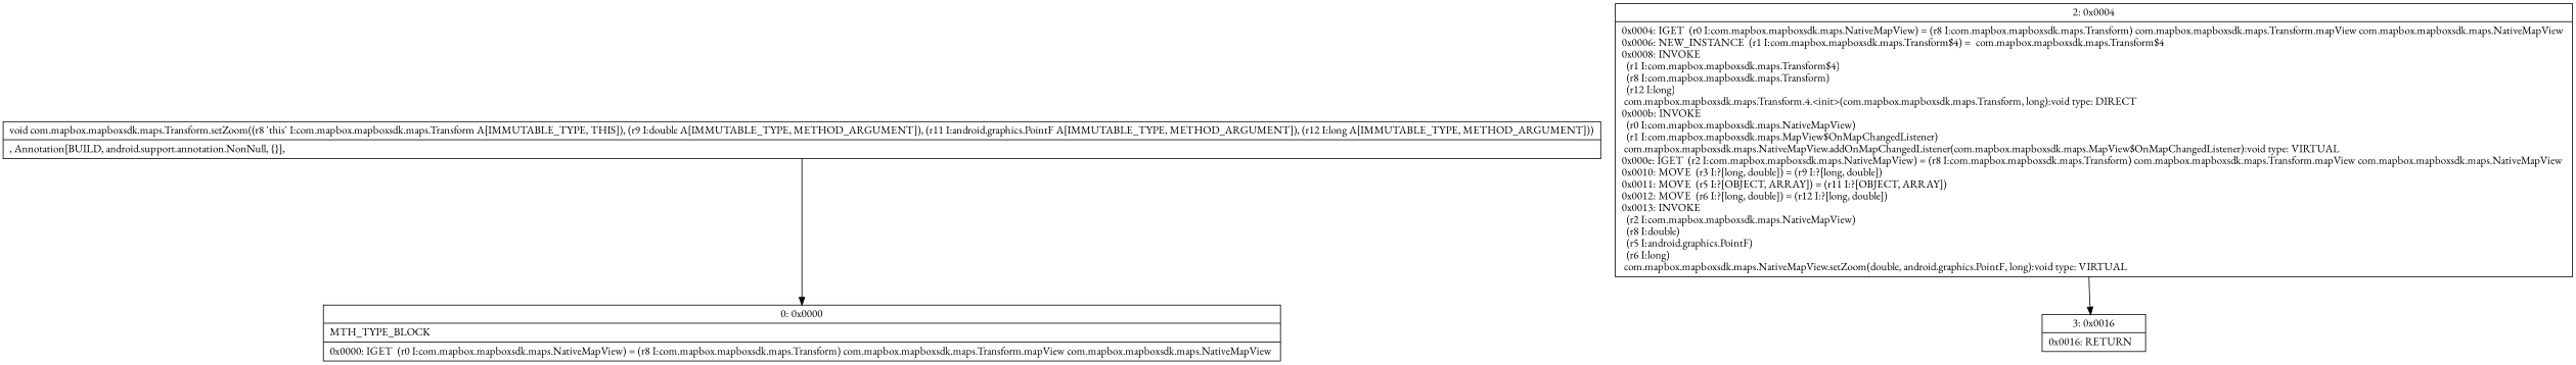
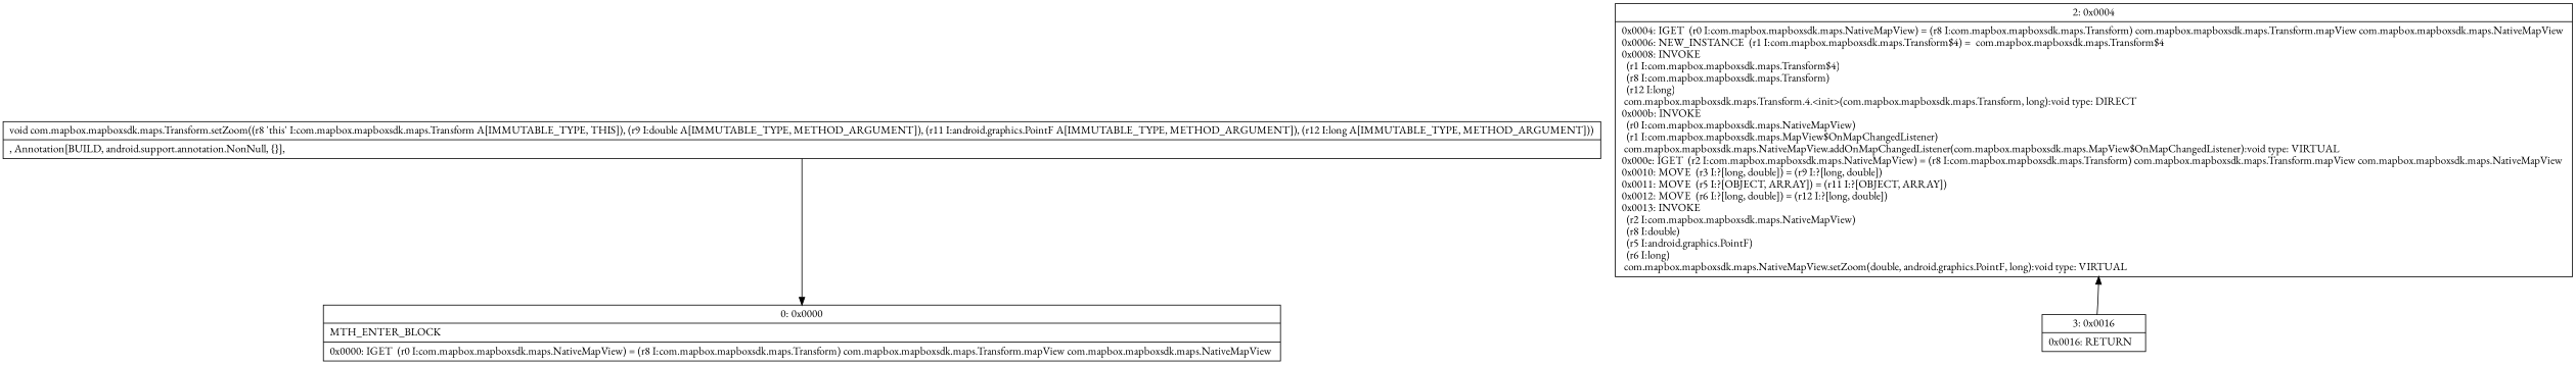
  digraph {
    fontname="EB Garamond"
    node [fontname="EB Garamond" shape=record]
    edge [fontname="EB Garamond"]
-   n1 [label="{0\:\ 0x0000|MTH_TYPE_BLOCK\l|0x0000: IGET  (r0 I:com.mapbox.mapboxsdk.maps.NativeMapView) = (r8 I:com.mapbox.mapboxsdk.maps.Transform) com.mapbox.mapboxsdk.maps.Transform.mapView com.mapbox.mapboxsdk.maps.NativeMapView \l}"]
+   n1 [label="{0\:\ 0x0000|MTH_ENTER_BLOCK\l|0x0000: IGET  (r0 I:com.mapbox.mapboxsdk.maps.NativeMapView) = (r8 I:com.mapbox.mapboxsdk.maps.Transform) com.mapbox.mapboxsdk.maps.Transform.mapView com.mapbox.mapboxsdk.maps.NativeMapView \l}"]
    n2 [label="{2\:\ 0x0004|0x0004: IGET  (r0 I:com.mapbox.mapboxsdk.maps.NativeMapView) = (r8 I:com.mapbox.mapboxsdk.maps.Transform) com.mapbox.mapboxsdk.maps.Transform.mapView com.mapbox.mapboxsdk.maps.NativeMapView \l0x0006: NEW_INSTANCE  (r1 I:com.mapbox.mapboxsdk.maps.Transform$4) =  com.mapbox.mapboxsdk.maps.Transform$4 \l0x0008: INVOKE  \l  (r1 I:com.mapbox.mapboxsdk.maps.Transform$4)\l  (r8 I:com.mapbox.mapboxsdk.maps.Transform)\l  (r12 I:long)\l com.mapbox.mapboxsdk.maps.Transform.4.\<init\>(com.mapbox.mapboxsdk.maps.Transform, long):void type: DIRECT \l0x000b: INVOKE  \l  (r0 I:com.mapbox.mapboxsdk.maps.NativeMapView)\l  (r1 I:com.mapbox.mapboxsdk.maps.MapView$OnMapChangedListener)\l com.mapbox.mapboxsdk.maps.NativeMapView.addOnMapChangedListener(com.mapbox.mapboxsdk.maps.MapView$OnMapChangedListener):void type: VIRTUAL \l0x000e: IGET  (r2 I:com.mapbox.mapboxsdk.maps.NativeMapView) = (r8 I:com.mapbox.mapboxsdk.maps.Transform) com.mapbox.mapboxsdk.maps.Transform.mapView com.mapbox.mapboxsdk.maps.NativeMapView \l0x0010: MOVE  (r3 I:?[long, double]) = (r9 I:?[long, double]) \l0x0011: MOVE  (r5 I:?[OBJECT, ARRAY]) = (r11 I:?[OBJECT, ARRAY]) \l0x0012: MOVE  (r6 I:?[long, double]) = (r12 I:?[long, double]) \l0x0013: INVOKE  \l  (r2 I:com.mapbox.mapboxsdk.maps.NativeMapView)\l  (r8 I:double)\l  (r5 I:android.graphics.PointF)\l  (r6 I:long)\l com.mapbox.mapboxsdk.maps.NativeMapView.setZoom(double, android.graphics.PointF, long):void type: VIRTUAL \l}"]
    n3 [label="{3\:\ 0x0016|0x0016: RETURN   \l}"]
    n4 [label="{void com.mapbox.mapboxsdk.maps.Transform.setZoom((r8 'this' I:com.mapbox.mapboxsdk.maps.Transform A[IMMUTABLE_TYPE, THIS]), (r9 I:double A[IMMUTABLE_TYPE, METHOD_ARGUMENT]), (r11 I:android.graphics.PointF A[IMMUTABLE_TYPE, METHOD_ARGUMENT]), (r12 I:long A[IMMUTABLE_TYPE, METHOD_ARGUMENT]))  | , Annotation[BUILD, android.support.annotation.NonNull, \{\}], \l}"]
-   n2 -> n3
+   n3 -> n2
    n4 -> n1
  }
